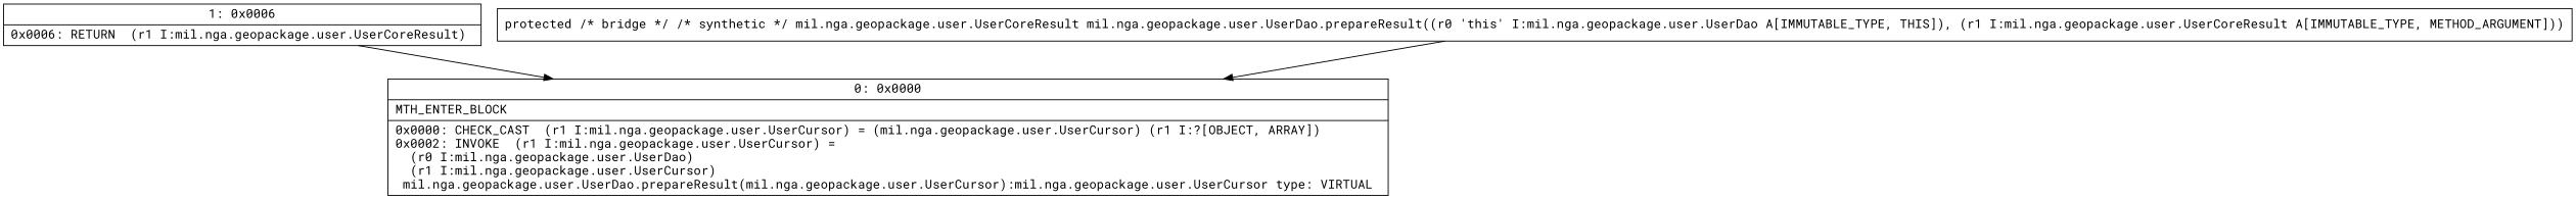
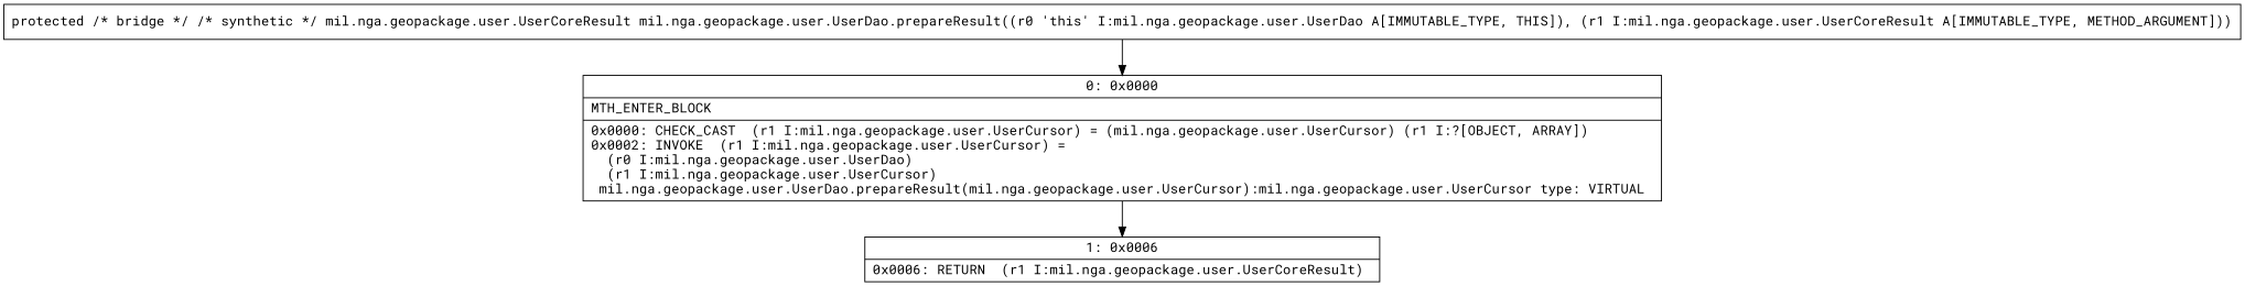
  digraph {
    fontname="Roboto Mono"
    node [shape=record fontname="Roboto Mono"]
    edge [fontname="Roboto Mono"]
    n1 [label="{0\:\ 0x0000|MTH_ENTER_BLOCK\l|0x0000: CHECK_CAST  (r1 I:mil.nga.geopackage.user.UserCursor) = (mil.nga.geopackage.user.UserCursor) (r1 I:?[OBJECT, ARRAY]) \l0x0002: INVOKE  (r1 I:mil.nga.geopackage.user.UserCursor) = \l  (r0 I:mil.nga.geopackage.user.UserDao)\l  (r1 I:mil.nga.geopackage.user.UserCursor)\l mil.nga.geopackage.user.UserDao.prepareResult(mil.nga.geopackage.user.UserCursor):mil.nga.geopackage.user.UserCursor type: VIRTUAL \l}"]
    n2 [label="{1\:\ 0x0006|0x0006: RETURN  (r1 I:mil.nga.geopackage.user.UserCoreResult) \l}"]
    n3 [label="{protected \/* bridge *\/ \/* synthetic *\/ mil.nga.geopackage.user.UserCoreResult mil.nga.geopackage.user.UserDao.prepareResult((r0 'this' I:mil.nga.geopackage.user.UserDao A[IMMUTABLE_TYPE, THIS]), (r1 I:mil.nga.geopackage.user.UserCoreResult A[IMMUTABLE_TYPE, METHOD_ARGUMENT])) }"]
-   n2 -> n1
+   n1 -> n2
    n3 -> n1
  }
